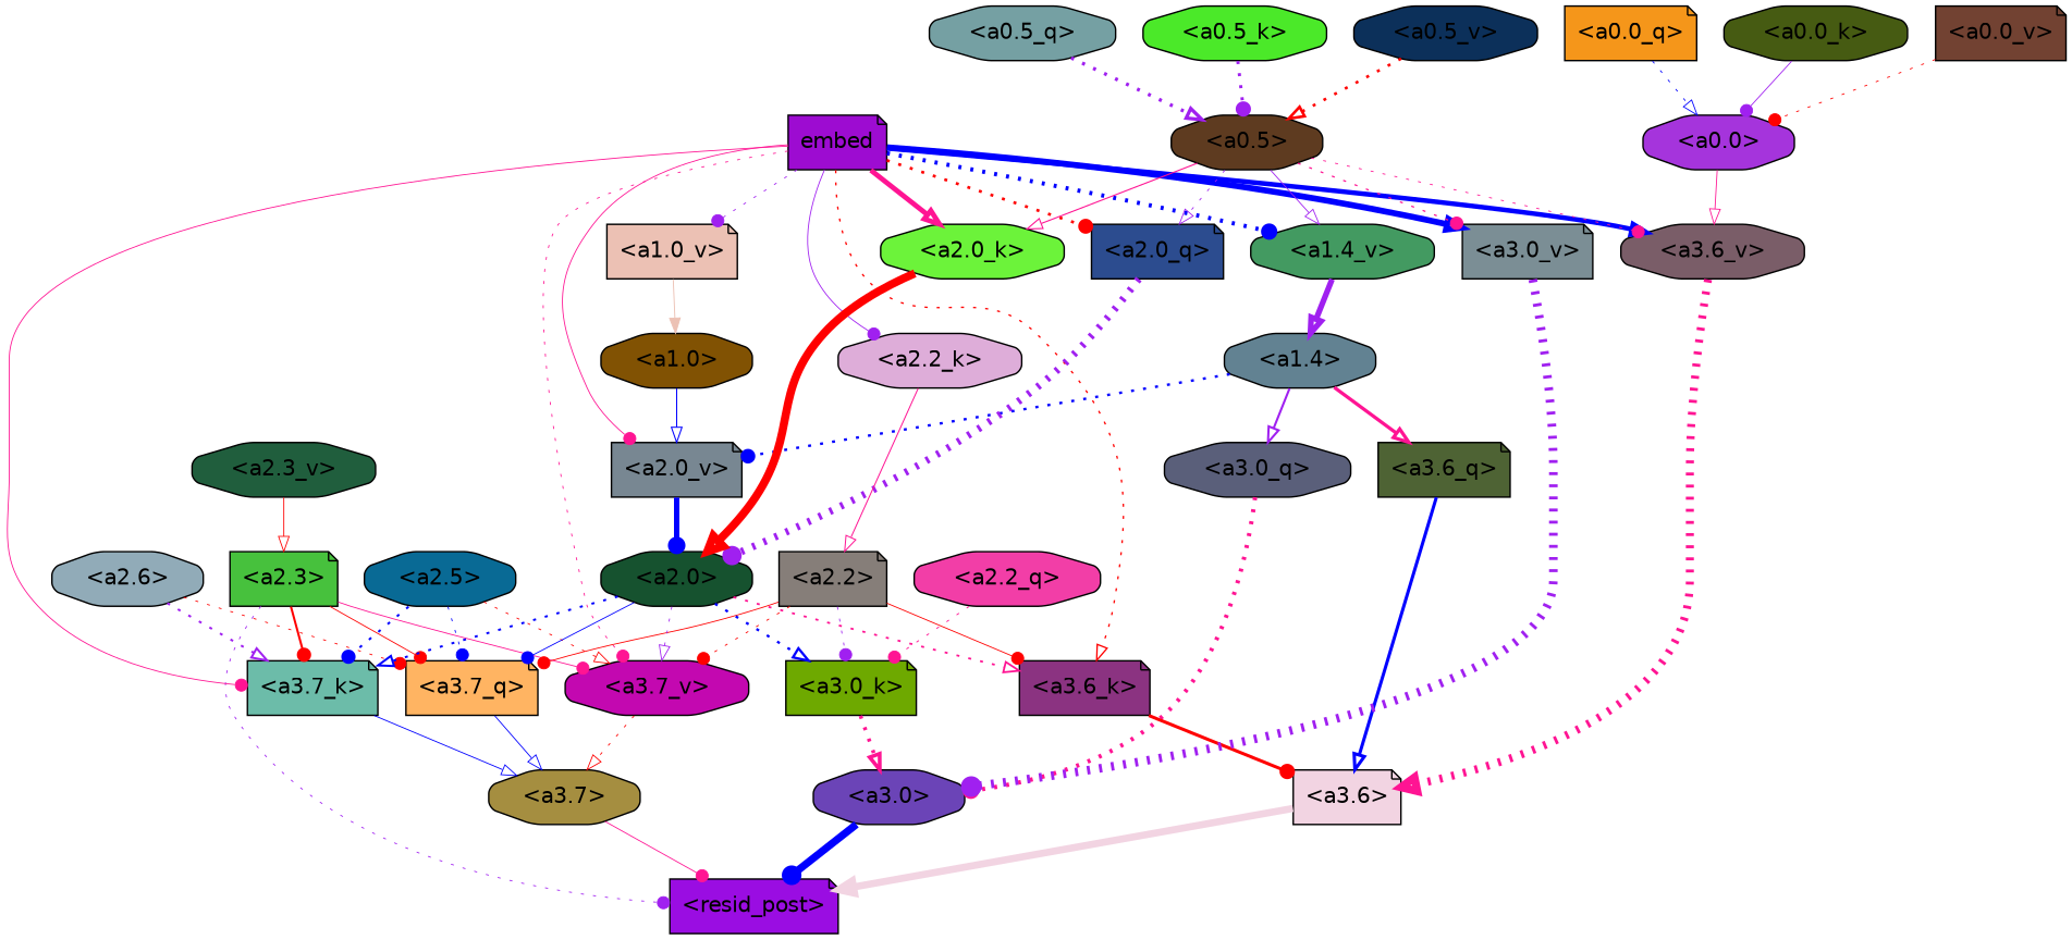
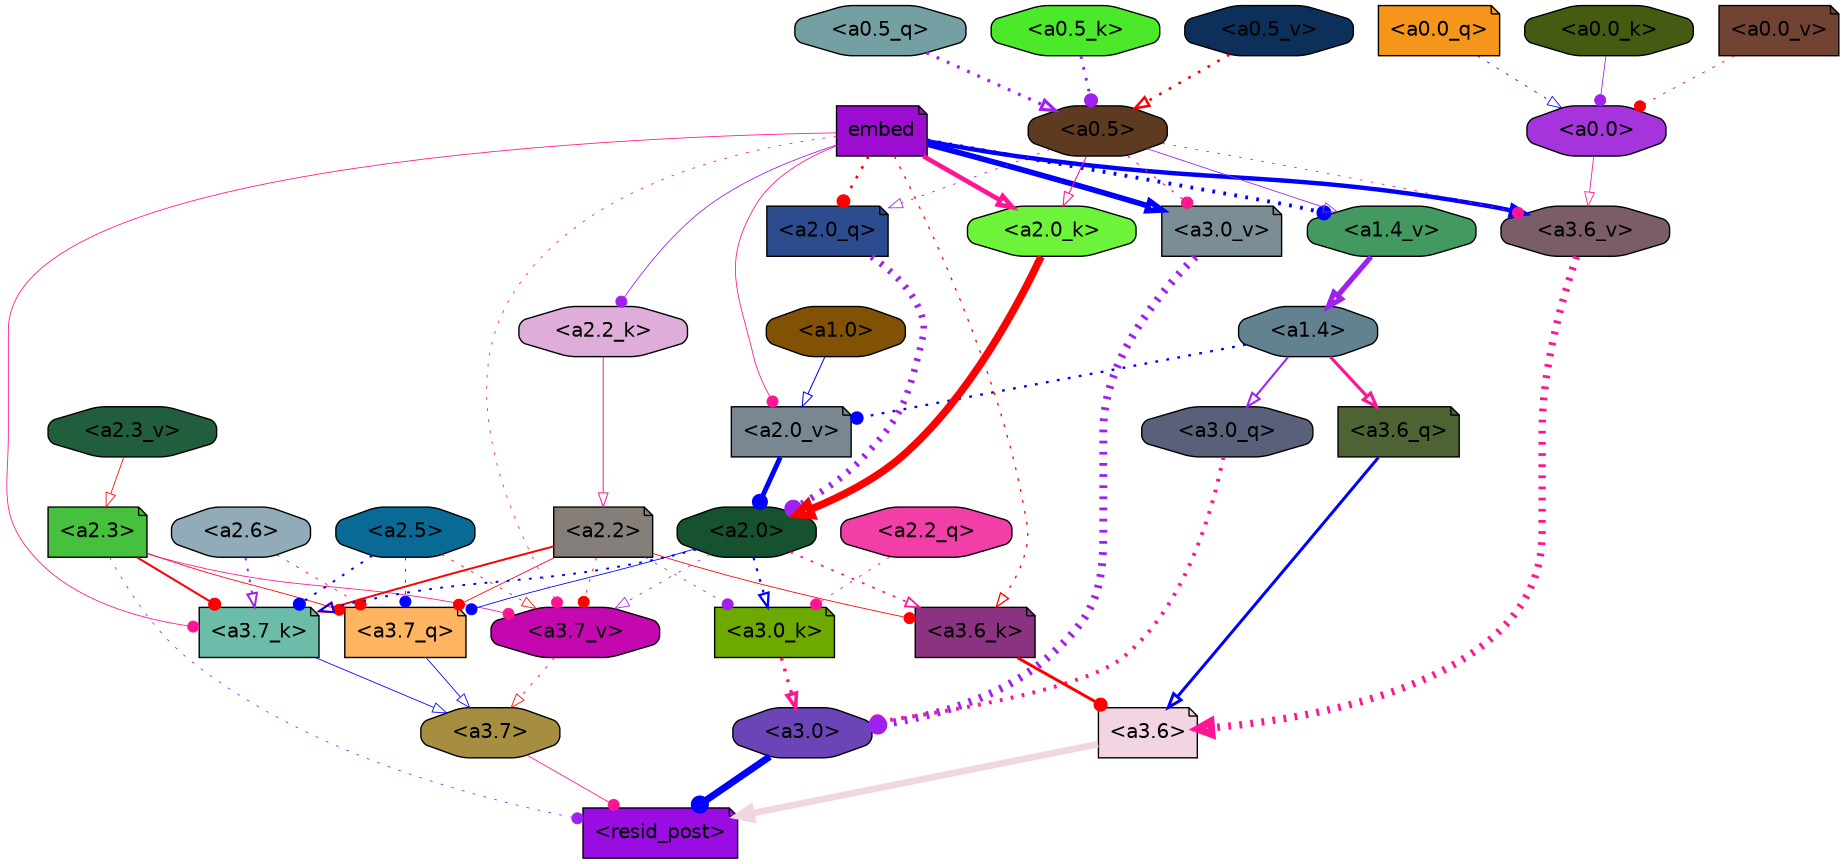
  strict digraph {
    splines=true
    node [color=black fontname=Helvetica shape=octagon style="filled, rounded"]
    edge [arrowhead=dot color=deeppink penwidth=0.6 style=dotted]
    "<a3.7>" [fillcolor="#a58e40"]
    "<resid_post>" [fillcolor="#9a0de2" shape=note]
    "<a3.6>" [fillcolor="#f2d4e2" shape=note]
    "<a3.0>" [fillcolor="#6b44b7"]
    "<a2.3>" [fillcolor="#47c13d" shape=note]
    "<a3.7_q>" [fillcolor="#ffb462" shape=note]
    "<a3.7_k>" [fillcolor="#6cbca9" shape=note]
    "<a3.7_v>" [fillcolor="#c308b0"]
    "<a3.6_q>" [fillcolor="#4e6334" shape=note]
    "<a3.0_q>" [fillcolor="#5a5f7a"]
    "<a3.6_k>" [fillcolor="#8b3381" shape=note]
    "<a3.0_k>" [fillcolor="#6ea900" shape=note]
    "<a3.6_v>" [fillcolor="#7a5d68"]
    "<a3.0_v>" [fillcolor="#7b8e95" shape=note]
    "<a2.6>" [fillcolor="#91abb8"]
    "<a2.5>" [fillcolor="#096a95"]
    "<a2.2>" [fillcolor="#867e79" shape=note]
    "<a2.0>" [fillcolor="#16522f"]
    "<a1.4>" [fillcolor="#628292"]
    "<a2.0_v>" [fillcolor="#788792" shape=note]
    embed [fillcolor="#9d0cd1" shape=note]
    "<a2.0_q>" [fillcolor="#2c4c8f" shape=note]
    "<a2.2_k>" [fillcolor="#deadd9"]
    "<a2.0_k>" [fillcolor="#6cf33a"]
    "<a1.4_v>" [fillcolor="#439a61"]
-   "<a1.0_v>" [fillcolor="#ecc1b4" shape=note]
    "<a1.0>" [fillcolor="#815203"]
    "<a0.5>" [fillcolor="#5e3b20"]
    "<a0.0>" [fillcolor="#a534dc"]
    "<a2.2_q>" [fillcolor="#f23ea7"]
    "<a2.3_v>" [fillcolor="#205e3d"]
    "<a0.5_q>" [fillcolor="#75a0a3"]
    "<a0.0_q>" [fillcolor="#f5961a" shape=note]
    "<a0.5_k>" [fillcolor="#4be929"]
    "<a0.0_k>" [fillcolor="#465b12"]
    "<a0.5_v>" [fillcolor="#0c305a"]
    "<a0.0_v>" [fillcolor="#724232" shape=note]
    "<a3.7>" -> "<resid_post>" [style=solid]
    "<a3.6>" -> "<resid_post>" [color="#f2d4e2" penwidth=4.749041676521301 arrowhead="" style=""]
    "<a3.0>" -> "<resid_post>" [color=blue penwidth=5.004215121269226 style=solid]
    "<a2.3>" -> "<resid_post>" [color=purple]
    "<a2.3>" -> "<a3.7_q>" [color=red style=solid]
    "<a2.3>" -> "<a3.7_k>" [color=red penwidth=1.4391854107379913 style=solid]
    "<a2.3>" -> "<a3.7_v>" [style=solid]
    "<a3.7_q>" -> "<a3.7>" [arrowhead=onormal color=blue style=solid]
    "<a3.7_k>" -> "<a3.7>" [arrowhead=onormal color=blue style=solid]
    "<a3.7_v>" -> "<a3.7>" [arrowhead=onormal color=red]
    "<a3.6_q>" -> "<a3.6>" [arrowhead=onormal color=blue penwidth=2.160832464694977 style=solid]
    "<a3.0_q>" -> "<a3.0>" [penwidth=2.870753765106201]
    "<a3.6_k>" -> "<a3.6>" [color=red penwidth=2.13908451795578 style=solid]
    "<a3.0_k>" -> "<a3.0>" [arrowhead=onormal penwidth=2.520303964614868]
    "<a3.6_v>" -> "<a3.6>" [arrowhead=onormal penwidth=5.297133803367615]
    "<a3.0_v>" -> "<a3.0>" [color=purple penwidth=5.680712580680847]
    "<a2.6>" -> "<a3.7_q>" [color=red]
    "<a2.6>" -> "<a3.7_k>" [arrowhead=onormal color=purple penwidth=1.4180794060230255]
    "<a2.5>" -> "<a3.7_q>" [color=blue]
    "<a2.5>" -> "<a3.7_k>" [color=blue penwidth=1.4281435310840607]
    "<a2.5>" -> "<a3.7_v>" [arrowhead=onormal color=red]
    "<a2.2>" -> "<a3.7_q>" [color=red style=solid]
+   "<a2.2>" -> "<a3.7_k>" [arrowhead=onormal color=red penwidth=1.3982512056827545 style=solid]
    "<a2.2>" -> "<a3.7_v>" [color=red]
    "<a2.2>" -> "<a3.6_k>" [color=red style=solid]
    "<a2.2>" -> "<a3.0_k>" [color=purple]
    "<a2.0>" -> "<a3.7_q>" [color=blue style=solid]
    "<a2.0>" -> "<a3.7_k>" [arrowhead=onormal color=blue penwidth=1.404832512140274]
    "<a2.0>" -> "<a3.7_v>" [arrowhead=onormal color=purple]
    "<a2.0>" -> "<a3.6_k>" [arrowhead=onormal penwidth=1.2708758115768433]
    "<a2.0>" -> "<a3.0_k>" [arrowhead=onormal color=blue penwidth=1.6207245588302612]
    "<a1.4>" -> "<a3.6_q>" [arrowhead=onormal penwidth=2.289449453353882 style=solid]
    "<a1.4>" -> "<a3.0_q>" [arrowhead=onormal color=purple penwidth=1.4600623846054077 style=solid]
    "<a1.4>" -> "<a2.0_v>" [color=blue penwidth=1.676277220249176]
    "<a2.0_v>" -> "<a2.0>" [color=blue penwidth=3.56003999710083 style=solid]
    embed -> "<a3.7_k>" [style=solid]
    embed -> "<a3.7_v>"
    embed -> "<a3.6_k>" [arrowhead=onormal color=red penwidth=0.9291638135910034]
    embed -> "<a3.6_v>" [arrowhead=onormal color=blue penwidth=3.1808209121227264 style=solid]
    embed -> "<a3.0_v>" [arrowhead=onormal color=blue penwidth=4.036660343408585 style=solid]
    embed -> "<a2.0_v>" [style=solid]
    embed -> "<a2.0_q>" [color=red penwidth=1.8821641206741333]
    embed -> "<a2.2_k>" [color=purple style=solid]
    embed -> "<a2.0_k>" [arrowhead=onormal penwidth=3.3375256061553955 style=solid]
    embed -> "<a1.4_v>" [color=blue penwidth=2.7935529947280884]
-   embed -> "<a1.0_v>" [color=purple]
    "<a2.0_q>" -> "<a2.0>" [color=purple penwidth=4.795779317617416]
    "<a2.2_k>" -> "<a2.2>" [arrowhead=onormal penwidth=0.7060726433992386 style=solid]
    "<a2.0_k>" -> "<a2.0>" [arrowhead=onormal color=red penwidth=5.401692286133766 style=solid]
    "<a1.4_v>" -> "<a1.4>" [arrowhead=onormal color=purple penwidth=3.7673035860061646 style=solid]
-   "<a1.0_v>" -> "<a1.0>" [color="#ecc1b4" penwidth=0.6493047475814819 arrowhead="" style=""]
    "<a1.0>" -> "<a2.0_v>" [arrowhead=onormal color=blue penwidth=0.7355214953422546 style=solid]
    "<a0.5>" -> "<a3.6_v>"
    "<a0.5>" -> "<a3.0_v>" [penwidth=0.8798569142818451]
    "<a0.5>" -> "<a2.0_q>" [arrowhead=onormal color=purple]
    "<a0.5>" -> "<a2.0_k>" [arrowhead=onormal penwidth=0.7782440185546875 style=solid]
    "<a0.5>" -> "<a1.4_v>" [arrowhead=onormal color=purple style=solid]
    "<a0.0>" -> "<a3.6_v>" [arrowhead=onormal style=solid]
    "<a2.2_q>" -> "<a3.0_k>" [penwidth=0.6392357051372528]
    "<a2.3_v>" -> "<a2.3>" [arrowhead=onormal color=red style=solid]
    "<a0.5_q>" -> "<a0.5>" [arrowhead=onormal color=purple penwidth=2.3187414407730103]
    "<a0.0_q>" -> "<a0.0>" [arrowhead=onormal color=blue]
    "<a0.5_k>" -> "<a0.5>" [color=purple penwidth=2.1102215051651]
    "<a0.0_k>" -> "<a0.0>" [color=purple style=solid]
    "<a0.5_v>" -> "<a0.5>" [arrowhead=onormal color=red penwidth=1.829363465309143]
    "<a0.0_v>" -> "<a0.0>" [color=red]
  }
